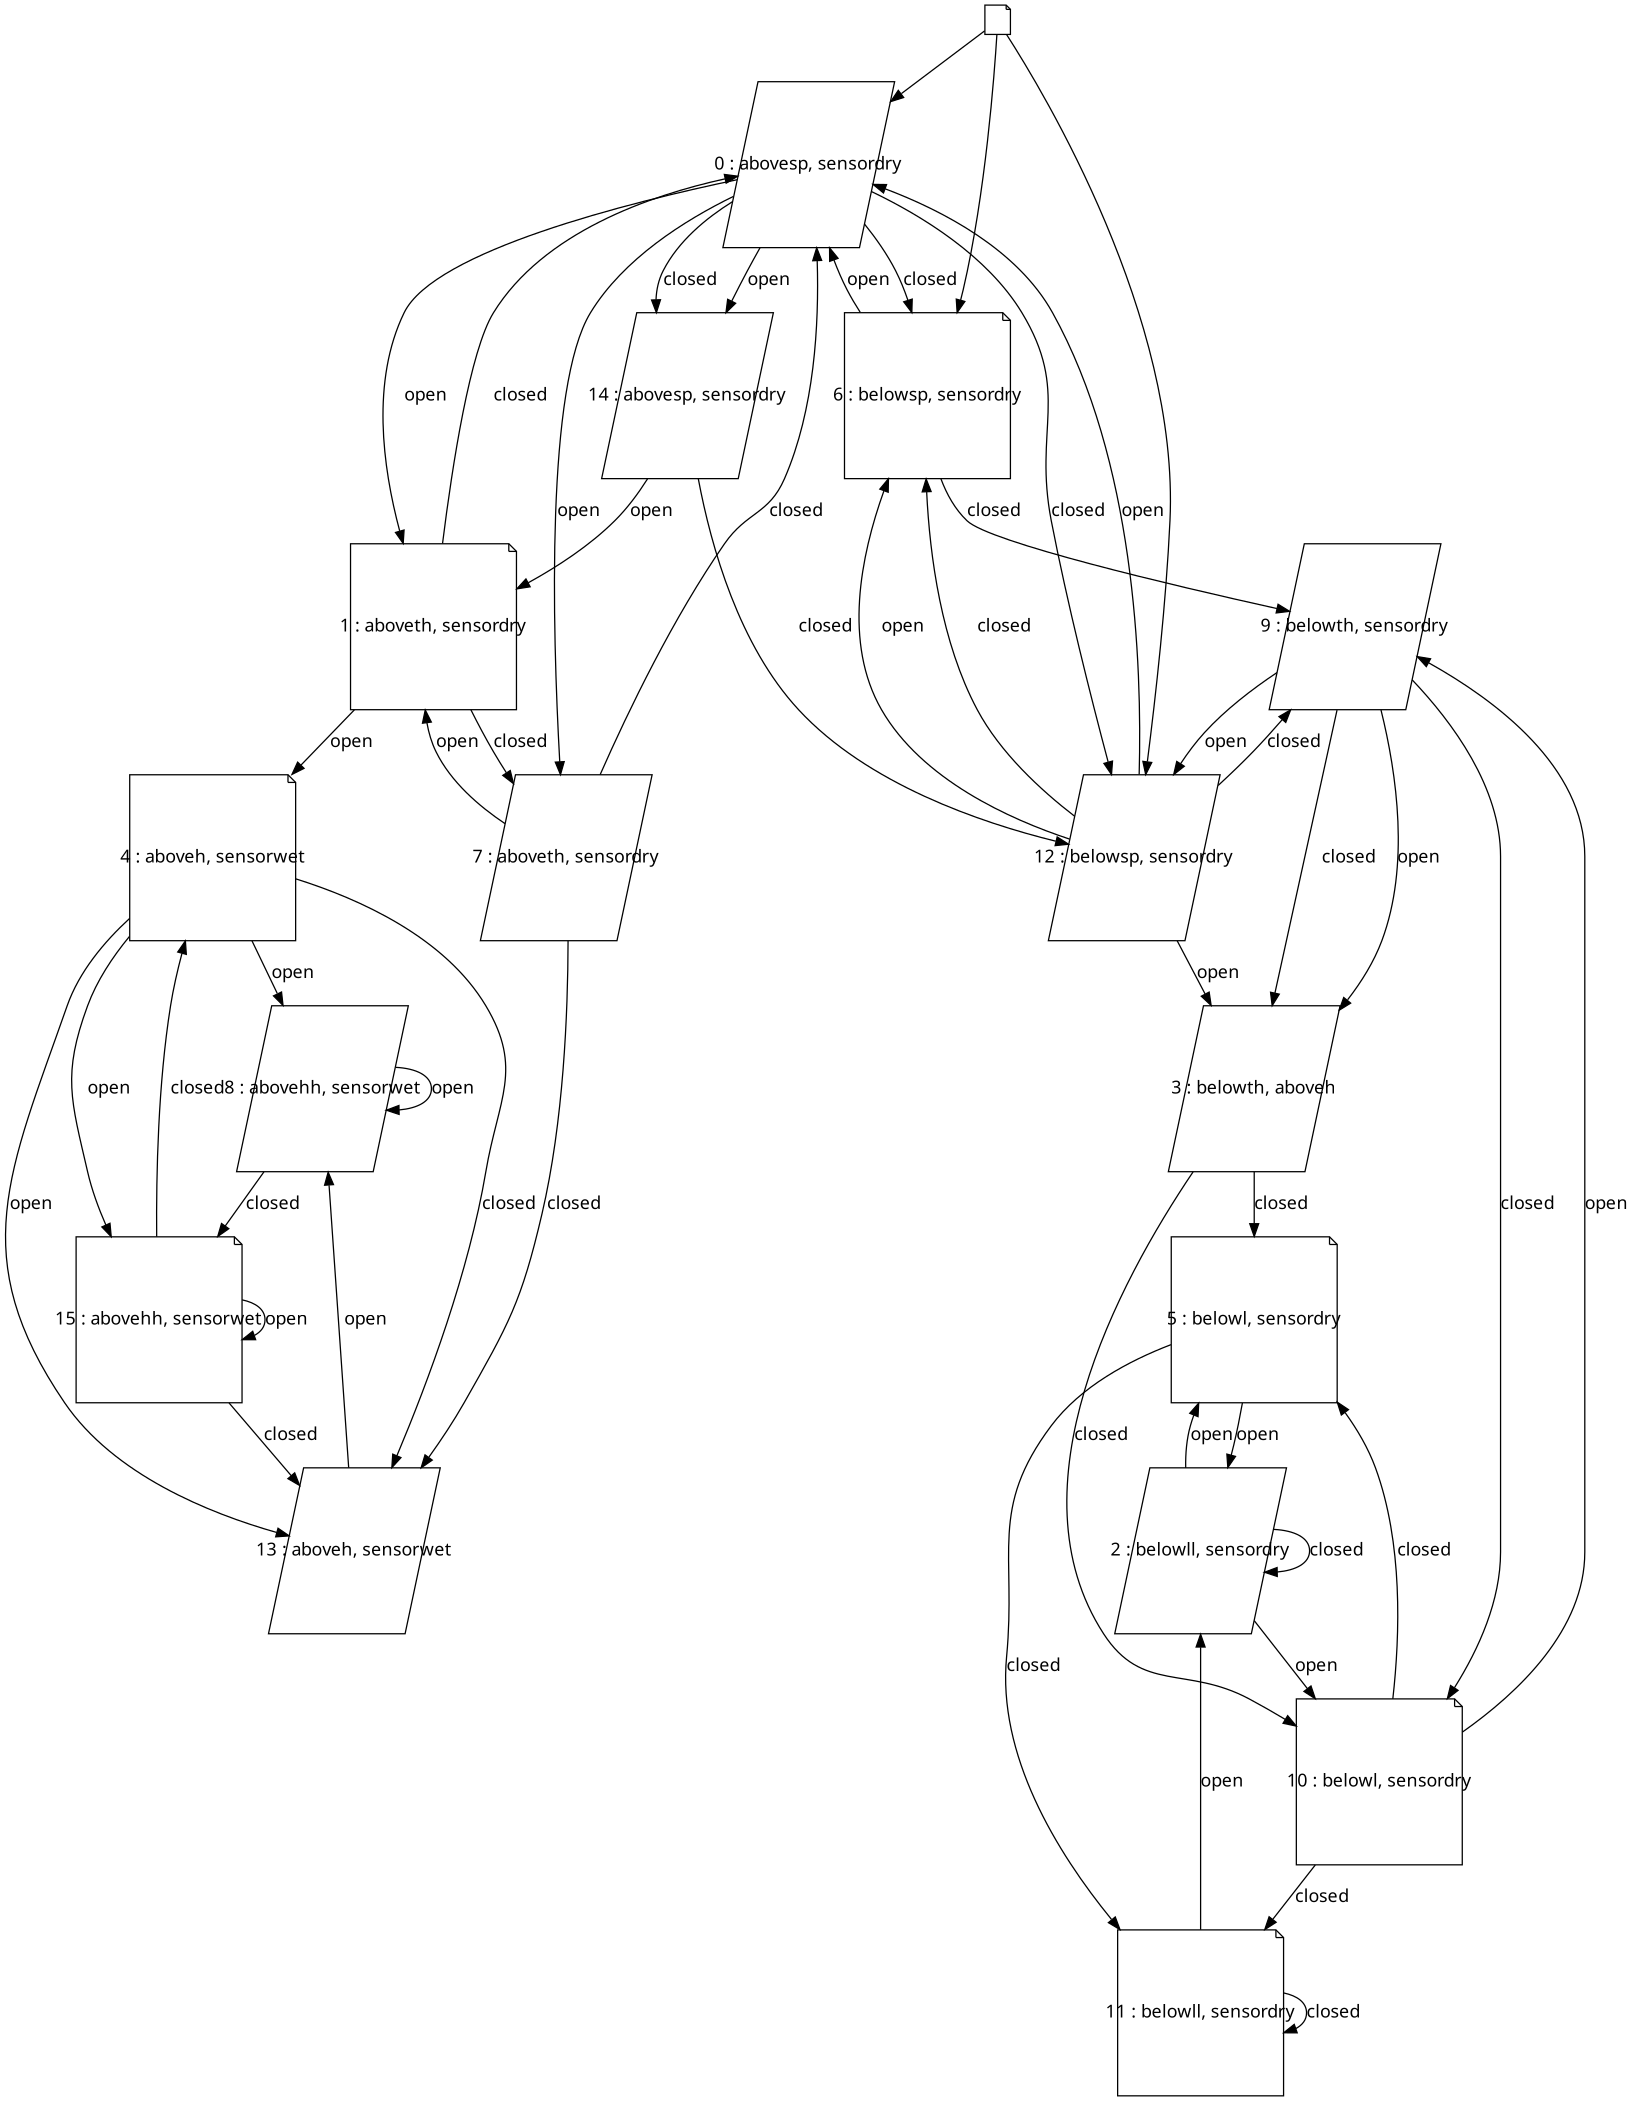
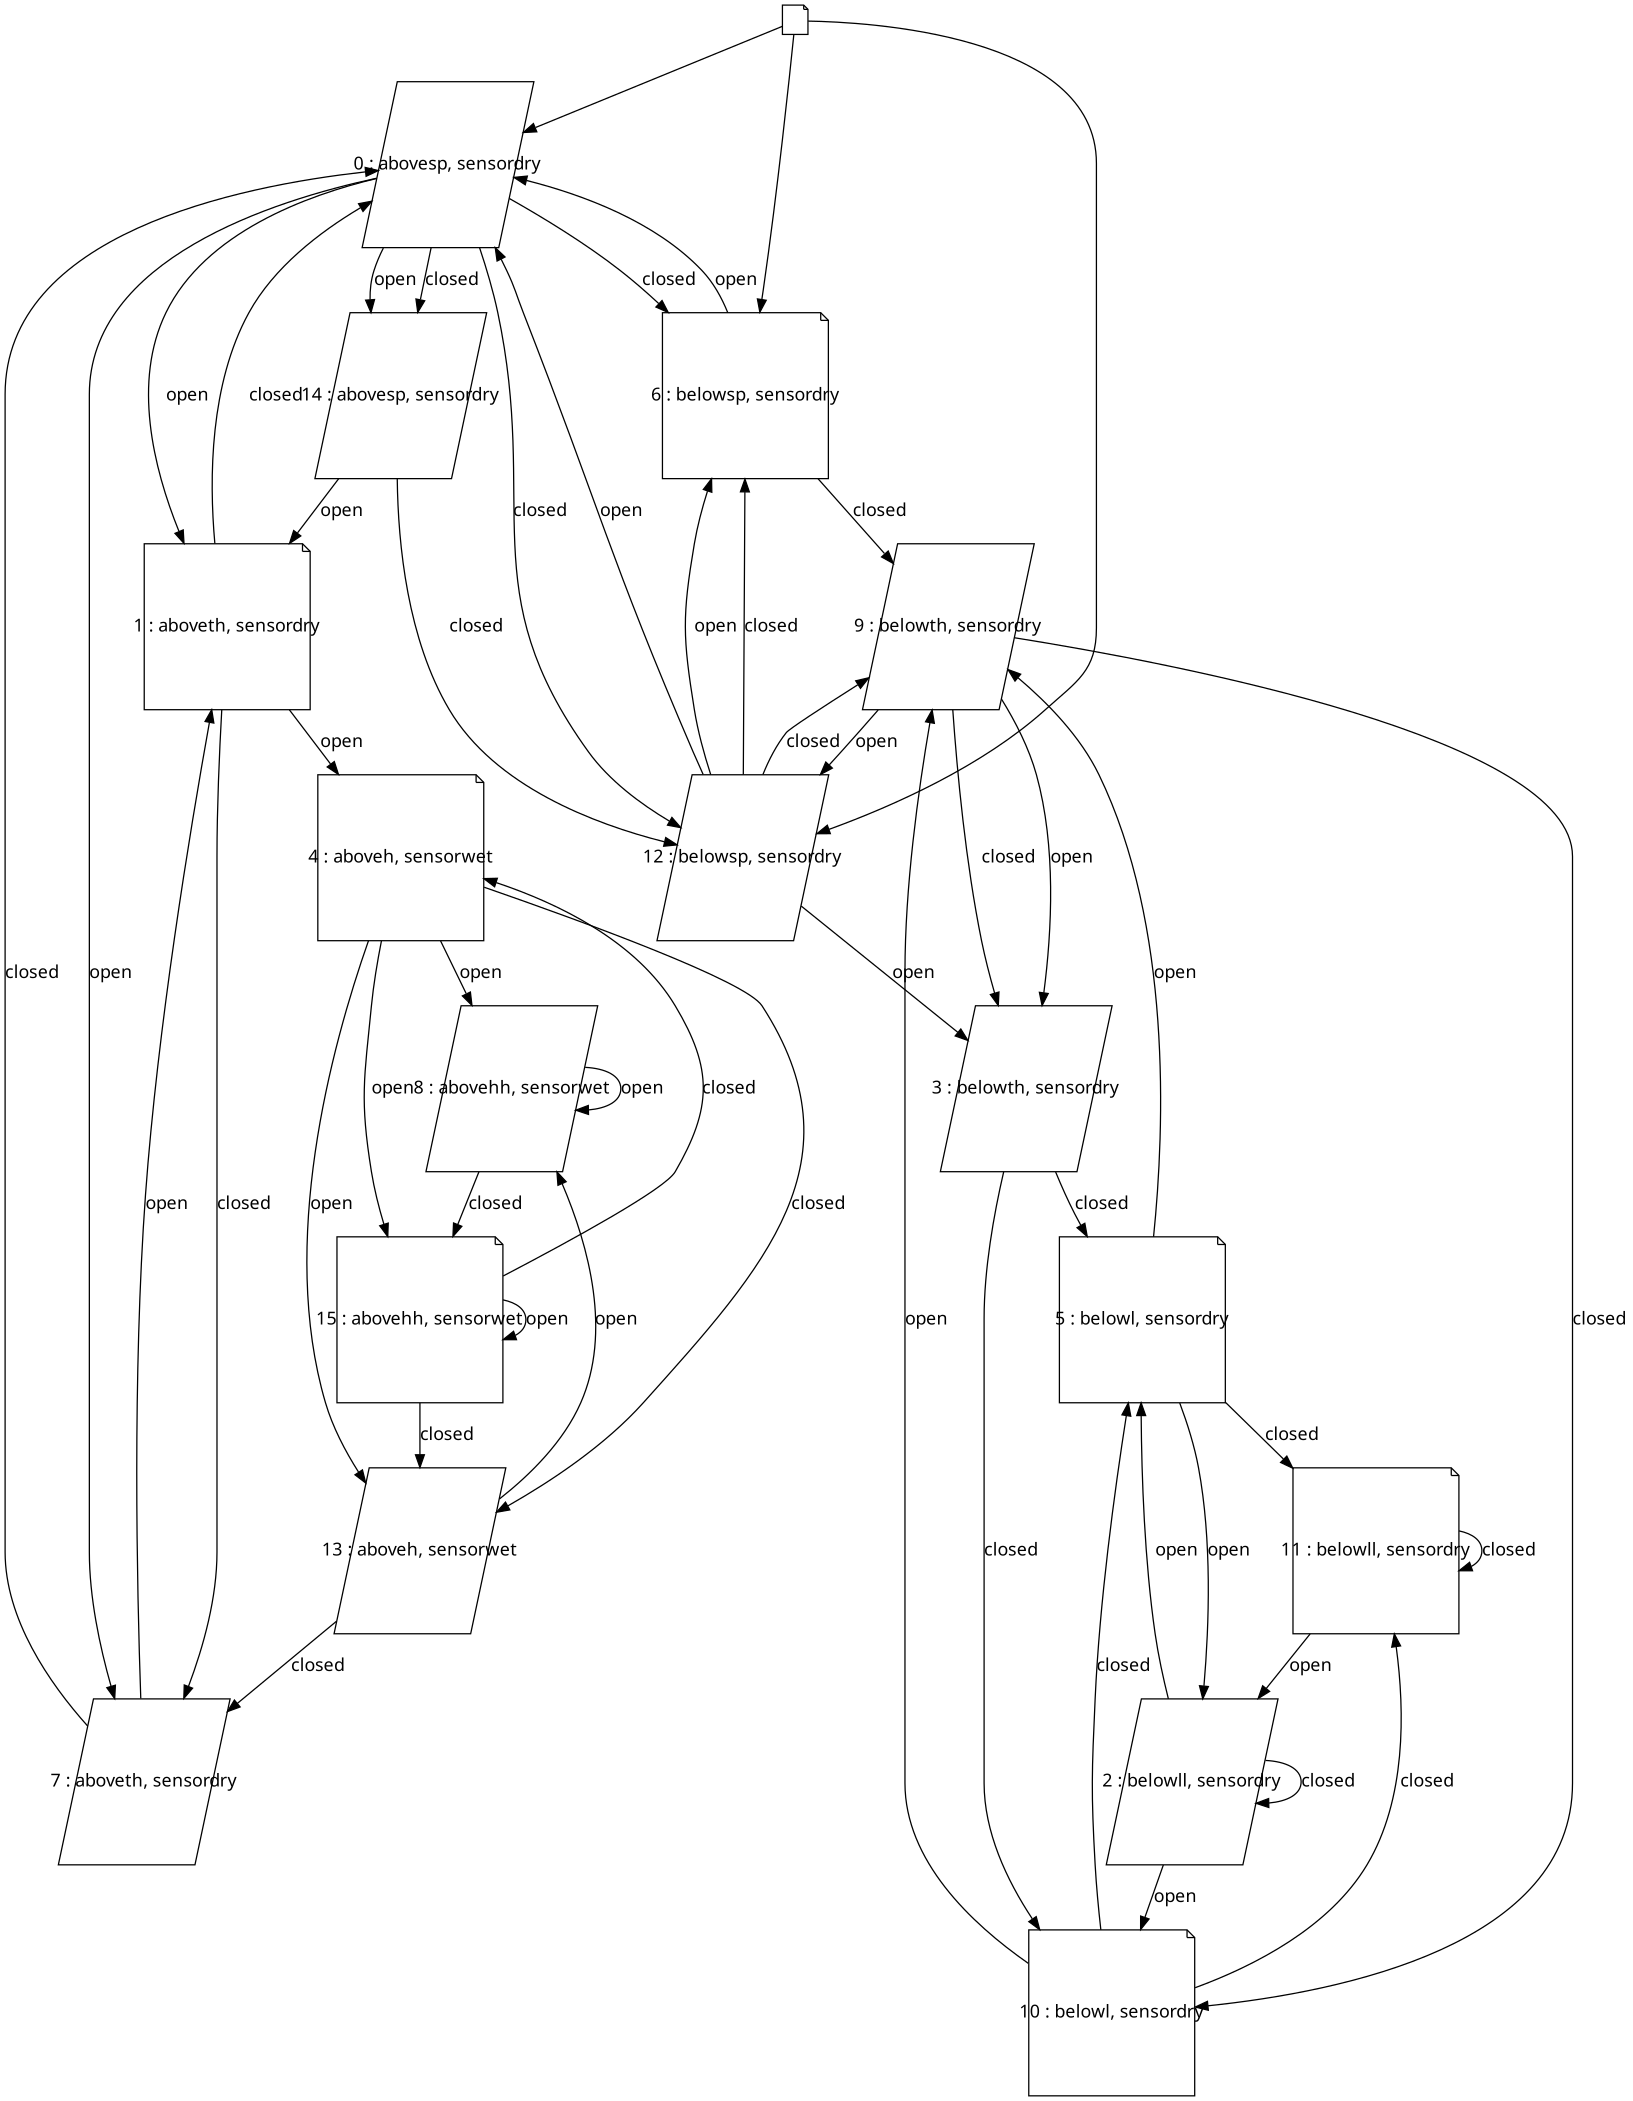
  digraph {
    fontname="Noto Sans"
    node [fontname="Noto Sans" shape=parallelogram fixedsize=true]
    edge [fontname="Noto Sans"]
    n1 [height=0.1 label=" " shape=note width=0.1 fixedsize=""]
    n2 [height=1.8 label="0 : abovesp, sensordry" width=1.8]
    n3 [height=1.8 label="6 : belowsp, sensordry" shape=note width=1.8]
    n4 [height=1.8 label="12 : belowsp, sensordry" width=1.8]
    n5 [height=1.8 label="1 : aboveth, sensordry" shape=note width=1.8]
    n6 [height=1.8 label="7 : aboveth, sensordry" width=1.8]
    n7 [height=1.8 label="14 : abovesp, sensordry" width=1.8]
    n8 [height=1.8 label="9 : belowth, sensordry" width=1.8]
-   n9 [height=1.8 label="3 : belowth, aboveh" width=1.8]
+   n9 [height=1.8 label="3 : belowth, sensordry" width=1.8]
    n10 [height=1.8 label="4 : aboveh, sensorwet" shape=note width=1.8]
    n11 [height=1.8 label="8 : abovehh, sensorwet" width=1.8]
    n12 [height=1.8 label="13 : aboveh, sensorwet" width=1.8]
    n13 [height=1.8 label="15 : abovehh, sensorwet" shape=note width=1.8]
    n14 [height=1.8 label="2 : belowll, sensordry" width=1.8]
    n15 [height=1.8 label="5 : belowl, sensordry" shape=note width=1.8]
    n16 [height=1.8 label="10 : belowl, sensordry" shape=note width=1.8]
    n17 [height=1.8 label="11 : belowll, sensordry" shape=note width=1.8]
    n1 -> n2
    n1 -> n3
    n1 -> n4
    n2 -> n3 [label=closed]
    n2 -> n4 [label=closed]
    n2 -> n5 [label=open]
    n2 -> n6 [label=open]
    n2 -> n7 [label=closed]
    n2 -> n7 [label=open]
    n3 -> n2 [label=open]
    n3 -> n8 [label=closed]
    n4 -> n2 [label=open]
    n4 -> n3 [label=closed]
    n4 -> n3 [label=open]
    n4 -> n8 [label=closed]
    n4 -> n9 [label=open]
    n5 -> n2 [label=closed]
    n5 -> n6 [label=closed]
    n5 -> n10 [label=open]
    n6 -> n2 [label=closed]
    n6 -> n5 [label=open]
    n7 -> n4 [label=closed]
    n7 -> n5 [label=open]
    n8 -> n4 [label=open]
    n8 -> n9 [label=closed]
    n8 -> n9 [label=open]
    n8 -> n16 [label=closed]
    n9 -> n15 [label=closed]
    n9 -> n16 [label=closed]
    n10 -> n11 [label=open]
    n10 -> n12 [label=closed]
    n10 -> n12 [label=open]
    n10 -> n13 [label=open]
    n11 -> n11 [label=open]
    n11 -> n13 [label=closed]
-   n6 -> n12 [label=closed]
+   n12 -> n6 [label=closed]
    n12 -> n11 [label=open]
    n13 -> n10 [label=closed]
    n13 -> n12 [label=closed]
    n13 -> n13 [label=open]
    n14 -> n14 [label=closed]
    n14 -> n15 [label=open]
    n14 -> n16 [label=open]
+   n15 -> n8 [label=open]
    n15 -> n14 [label=open]
    n15 -> n17 [label=closed]
    n16 -> n8 [label=open]
    n16 -> n15 [label=closed]
    n16 -> n17 [label=closed]
    n17 -> n14 [label=open]
    n17 -> n17 [label=closed]
  }
